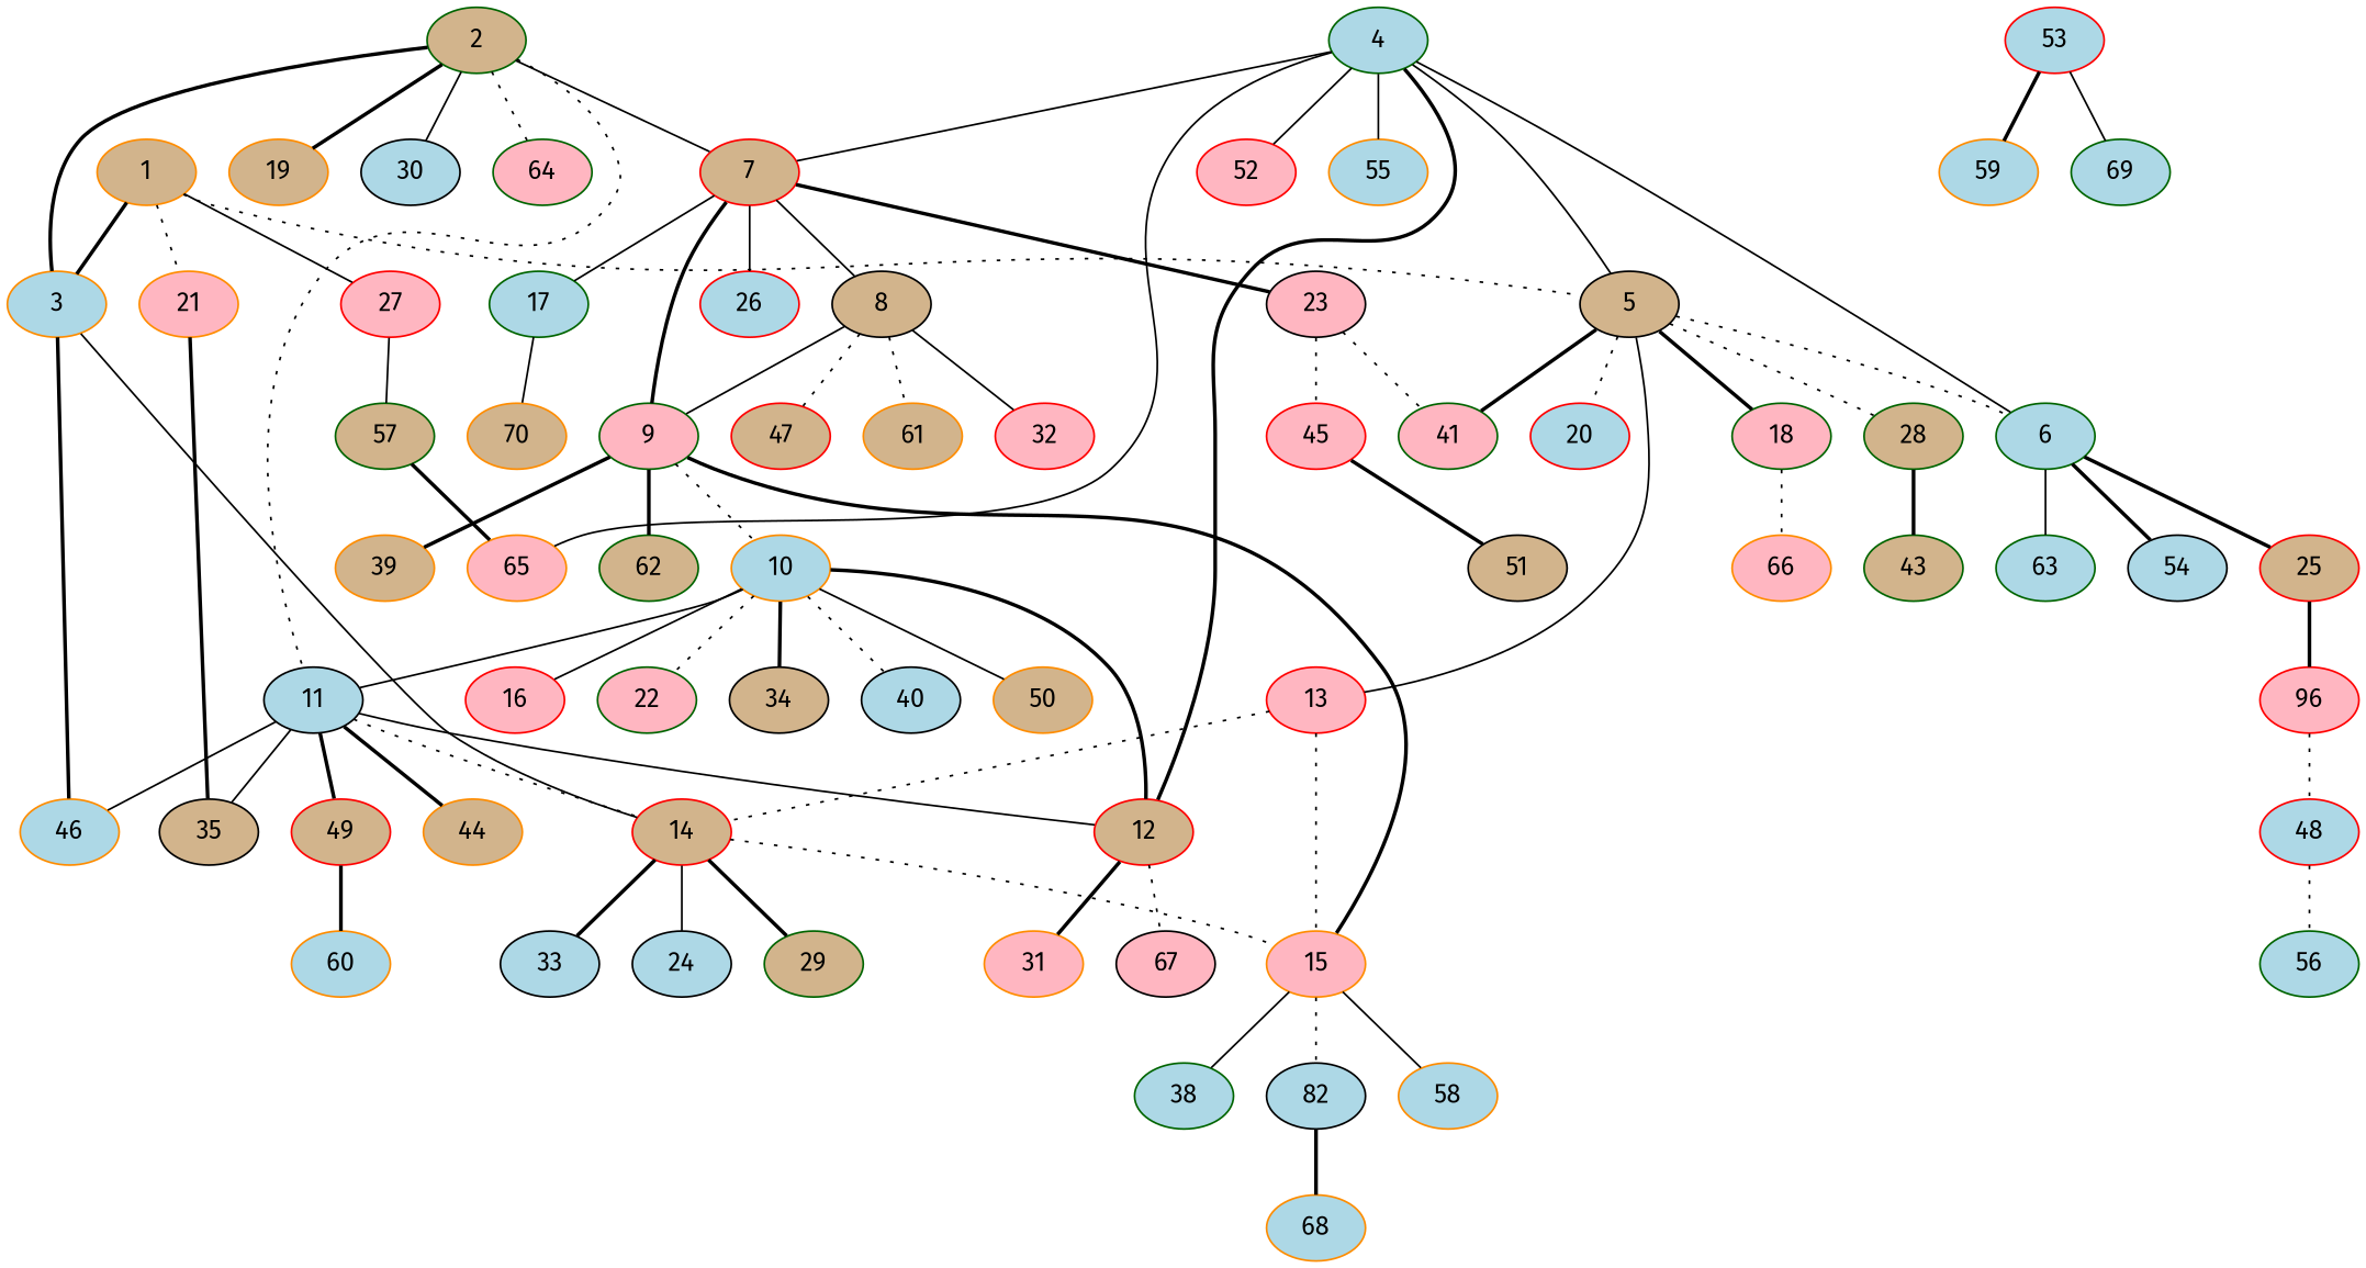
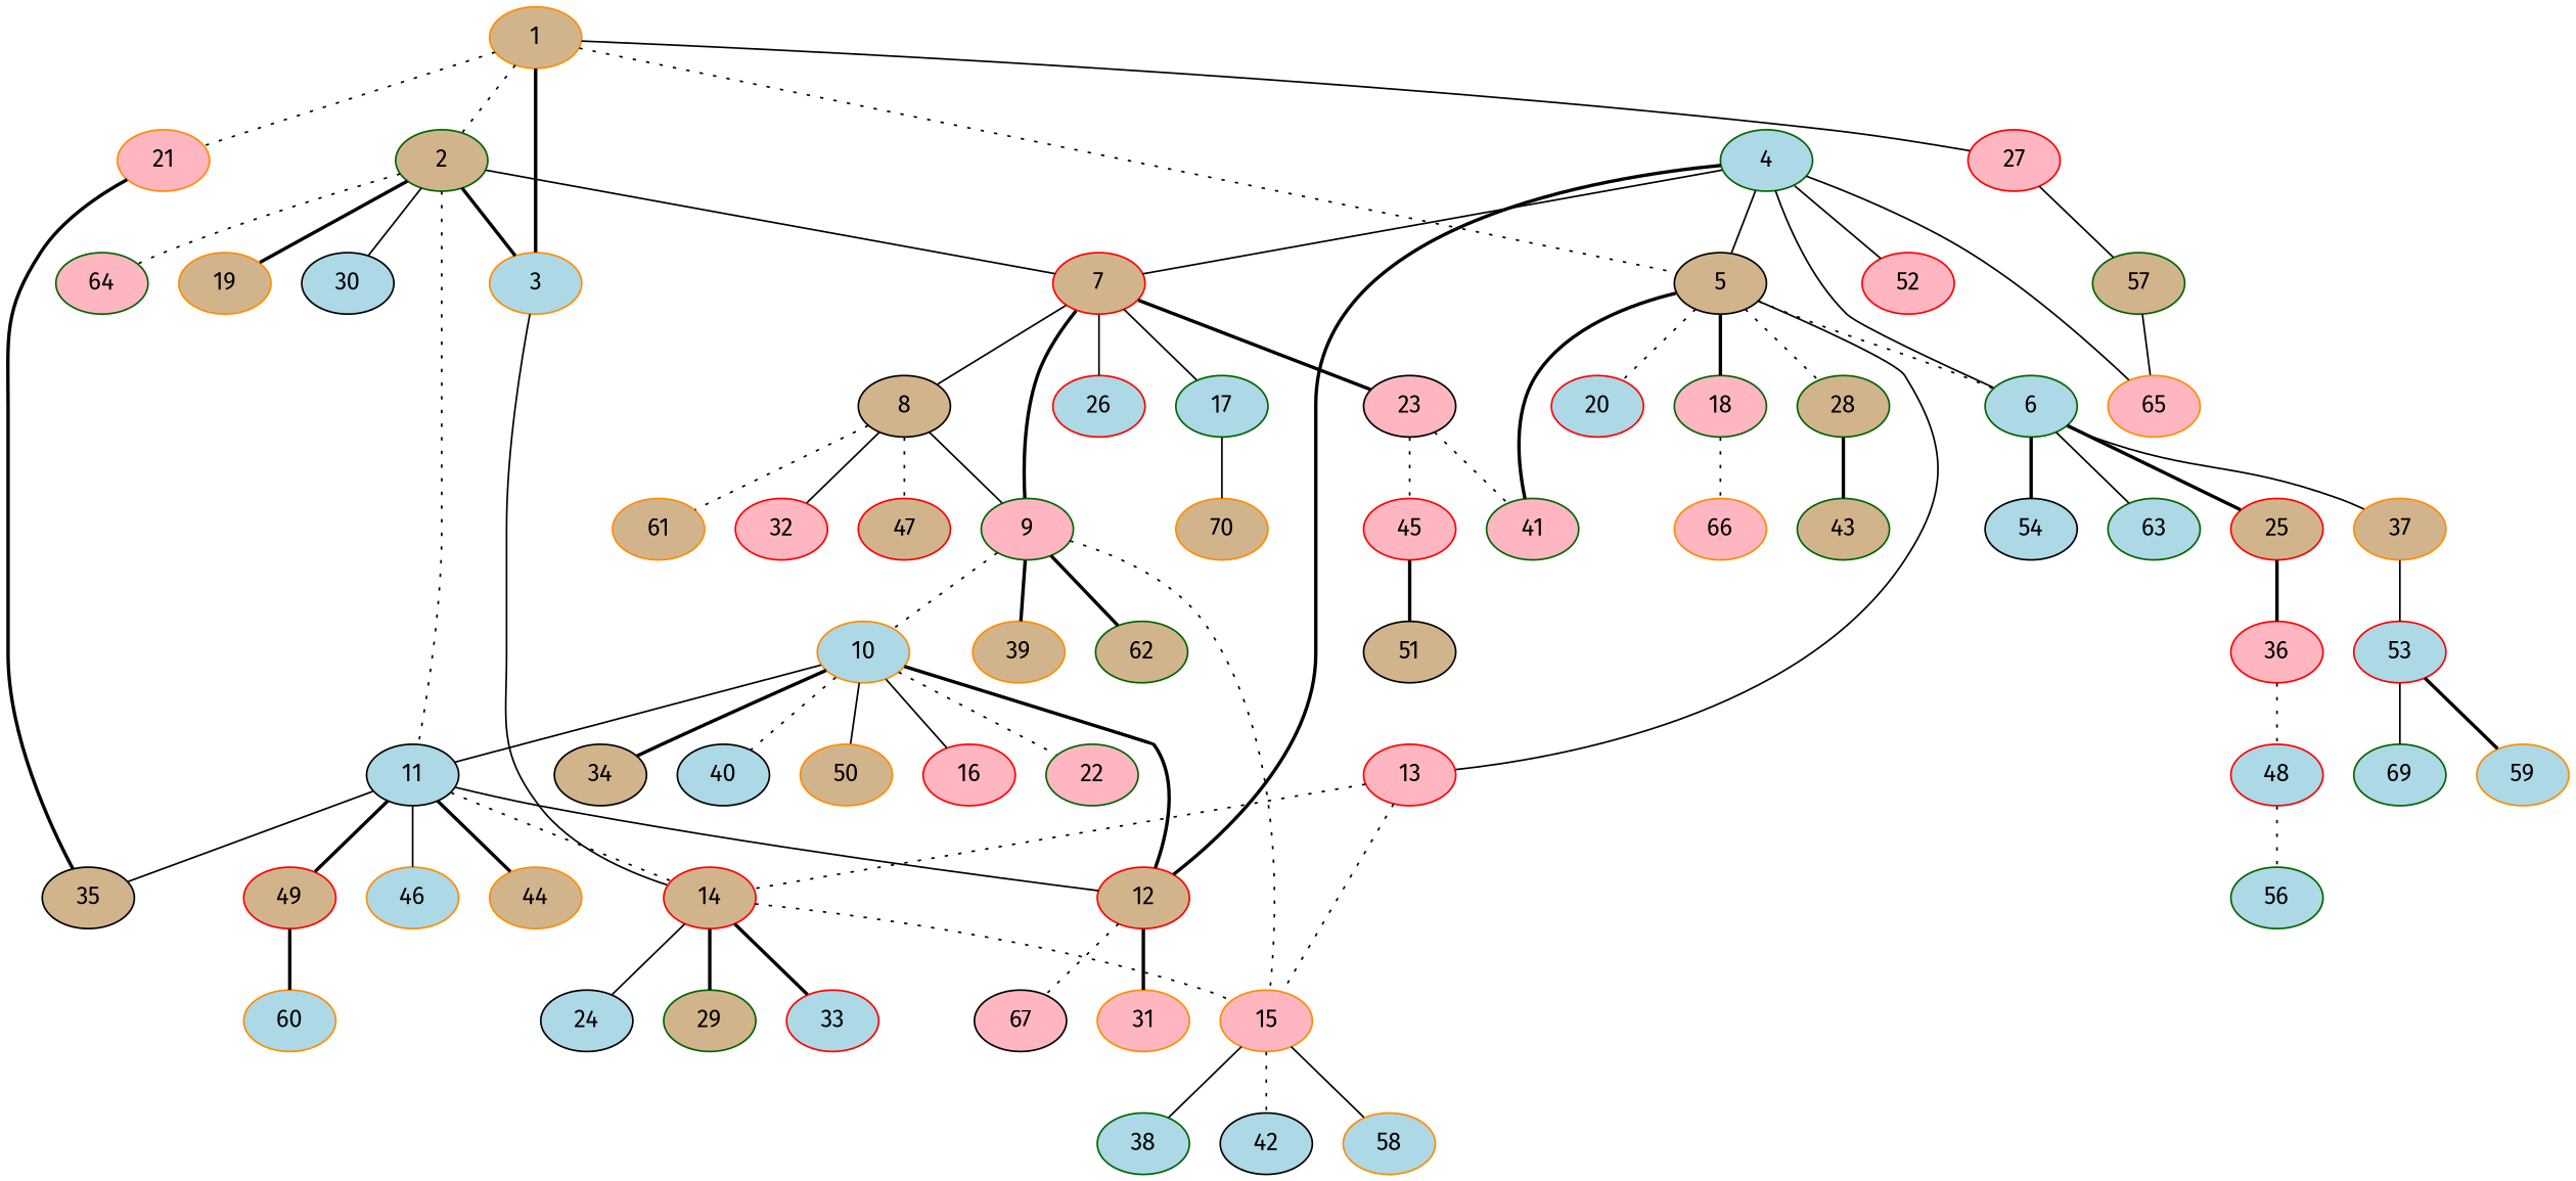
  graph {
    fontname="Fira Sans"
    node [color=darkorange fillcolor=lightblue fontname="Fira Sans" style=filled]
    edge [fontname="Fira Sans" style=solid]
    1 [fillcolor=tan]
    2 [color=darkgreen fillcolor=tan]
    3
    5 [color=black fillcolor=tan]
    21 [fillcolor=lightpink]
    27 [color=red fillcolor=lightpink]
    7 [color=red fillcolor=tan]
    11 [color=black]
    19 [fillcolor=tan]
    30 [color=black]
    64 [color=darkgreen fillcolor=lightpink]
    14 [color=red fillcolor=tan]
    46
    6 [color=darkgreen]
    13 [color=red fillcolor=lightpink]
    18 [color=darkgreen fillcolor=lightpink]
    20 [color=red]
    28 [color=darkgreen fillcolor=tan]
    41 [color=darkgreen fillcolor=lightpink]
    35 [color=black fillcolor=tan]
    57 [color=darkgreen fillcolor=tan]
    8 [color=black fillcolor=tan]
    9 [color=darkgreen fillcolor=lightpink]
    17 [color=darkgreen]
    23 [color=black fillcolor=lightpink]
    26 [color=red]
    12 [color=red fillcolor=tan]
    44 [fillcolor=tan]
    49 [color=red fillcolor=tan]
    15 [fillcolor=lightpink]
    24 [color=black]
    29 [color=darkgreen fillcolor=tan]
-   33 [color=black]
+   33 [color=red]
    4 [color=darkgreen]
    52 [color=red fillcolor=lightpink]
-   55
    65 [fillcolor=lightpink]
    25 [color=red fillcolor=tan]
+   37 [fillcolor=tan]
    54 [color=black]
    63 [color=darkgreen]
    31 [fillcolor=lightpink]
    67 [color=black fillcolor=lightpink]
    66 [fillcolor=lightpink]
    43 [color=darkgreen fillcolor=tan]
-   36 [color=red fillcolor=lightpink label=96]
+   36 [color=red fillcolor=lightpink]
    53 [color=red]
    32 [color=red fillcolor=lightpink]
    47 [color=red fillcolor=tan]
    61 [fillcolor=tan]
    10
    39 [fillcolor=tan]
    62 [color=darkgreen fillcolor=tan]
    70 [fillcolor=tan]
    45 [color=red fillcolor=lightpink]
    16 [color=red fillcolor=lightpink]
    22 [color=darkgreen fillcolor=lightpink]
    34 [color=black fillcolor=tan]
    40 [color=black]
    50 [fillcolor=tan]
    38 [color=darkgreen]
-   42 [color=black label=82]
+   42 [color=black]
    58
    60
-   68
    51 [color=black fillcolor=tan]
    48 [color=red]
    56 [color=darkgreen]
    59
    69 [color=darkgreen]
+   1 -- 2 [style=dotted]
    1 -- 3 [style=bold]
    1 -- 5 [style=dotted]
    1 -- 21 [style=dotted]
    1 -- 27
    2 -- 3 [style=bold]
    2 -- 7
    2 -- 11 [style=dotted]
    2 -- 19 [style=bold]
    2 -- 30
    2 -- 64 [style=dotted]
    3 -- 14
-   3 -- 46 [style=bold]
    5 -- 6 [style=dotted]
    5 -- 13
    5 -- 18 [style=bold]
    5 -- 20 [style=dotted]
    5 -- 28 [style=dotted]
    5 -- 41 [style=bold]
    21 -- 35 [style=bold]
    27 -- 57
    7 -- 8
    7 -- 9 [style=bold]
    7 -- 17
    7 -- 23 [style=bold]
    7 -- 26
    11 -- 14 [style=dotted]
    11 -- 46
    11 -- 35
    11 -- 12
    11 -- 44 [style=bold]
    11 -- 49 [style=bold]
    14 -- 15 [style=dotted]
    14 -- 24
    14 -- 29 [style=bold]
    14 -- 33 [style=bold]
    6 -- 25 [style=bold]
+   6 -- 37
    6 -- 54 [style=bold]
    6 -- 63
    13 -- 14 [style=dotted]
    13 -- 15 [style=dotted]
    18 -- 66 [style=dotted]
    28 -- 43 [style=bold]
-   57 -- 65 [style=bold]
+   57 -- 65
    8 -- 9
    8 -- 32
    8 -- 47 [style=dotted]
    8 -- 61 [style=dotted]
-   9 -- 15 [style=bold]
+   9 -- 15 [style=dotted]
    9 -- 10 [style=dotted]
    9 -- 39 [style=bold]
    9 -- 62 [style=bold]
    17 -- 70
    23 -- 41 [style=dotted]
    23 -- 45 [style=dotted]
    12 -- 31 [style=bold]
    12 -- 67 [style=dotted]
    49 -- 60 [style=bold]
    15 -- 38
    15 -- 42 [style=dotted]
    15 -- 58
    4 -- 5
    4 -- 7
    4 -- 6
    4 -- 12 [style=bold]
    4 -- 52
-   4 -- 55
    4 -- 65
    25 -- 36 [style=bold]
+   37 -- 53
    36 -- 48 [style=dotted]
    53 -- 59 [style=bold]
    53 -- 69
    10 -- 11
    10 -- 12 [style=bold]
    10 -- 16
    10 -- 22 [style=dotted]
    10 -- 34 [style=bold]
    10 -- 40 [style=dotted]
    10 -- 50
    45 -- 51 [style=bold]
-   42 -- 68 [style=bold]
    48 -- 56 [style=dotted]
  }
